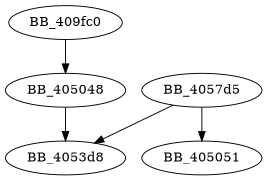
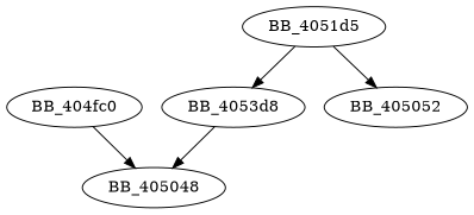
  digraph {
-   BB_404fc0 [label=BB_409fc0]
+   BB_404fc0
    BB_405048
    n3 [label=BB_4053d8]
-   BB_4051d5 [label=BB_4057d5]
-   BB_405052 [label=BB_405051]
+   BB_4051d5
+   BB_405052
    BB_404fc0 -> BB_405048
-   BB_405048 -> n3
+   n3 -> BB_405048
    BB_4051d5 -> n3
    BB_4051d5 -> BB_405052
  }
